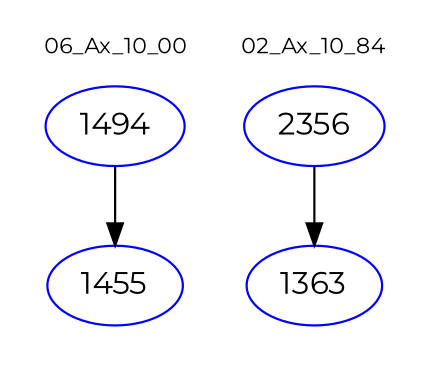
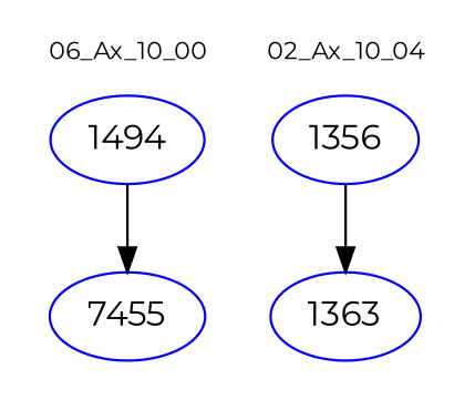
  digraph {
    fontname=Montserrat
    node [color=blue fontname=Montserrat]
    edge [color=black fontname=Montserrat]
    n1 [label=1494]
-   n2 [label=1455]
-   n3 [label=2356]
+   n2 [label=7455]
+   n3 [label=1356]
    n4 [label=1363]
    subgraph cluster_1 {
      color=white
      fontsize=10
      label="06_Ax_10_00"
      n1
      n2
    }
    subgraph cluster_2 {
      color=white
      fontsize=10
-     label="02_Ax_10_84"
+     label="02_Ax_10_04"
      n3
      n4
    }
    n1 -> n2
    n3 -> n4
  }
